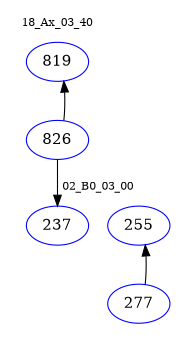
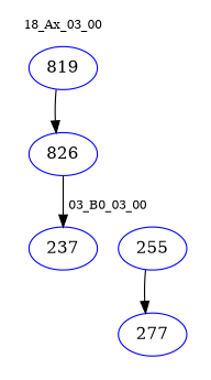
  digraph {
    node [color=blue]
    edge [color=black]
    n1 [label=819]
    n2 [label=826]
    n3 [label=255]
    n4 [label=277]
    n5 [label=237]
    subgraph cluster_1 {
      color=white
      fontsize=10
-     label="18_Ax_03_40"
+     label="18_Ax_03_00"
      n1
      n2
    }
    subgraph cluster_2 {
      color=white
      fontsize=10
-     label="02_B0_03_00"
+     label="03_B0_03_00"
      n3
      n4
      n5
    }
-   n2 -> n1
+   n1 -> n2
    n2 -> n5
-   n4 -> n3
+   n3 -> n4
  }
